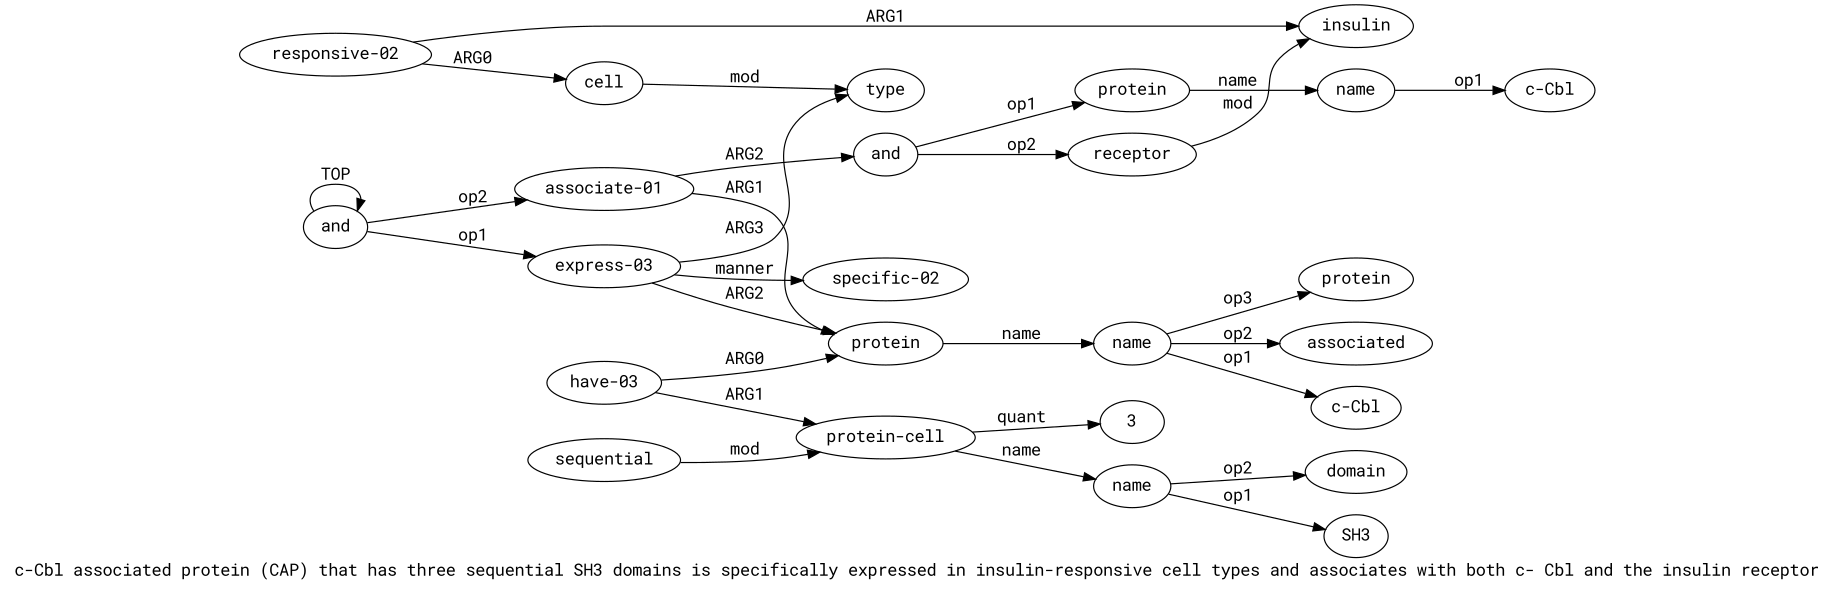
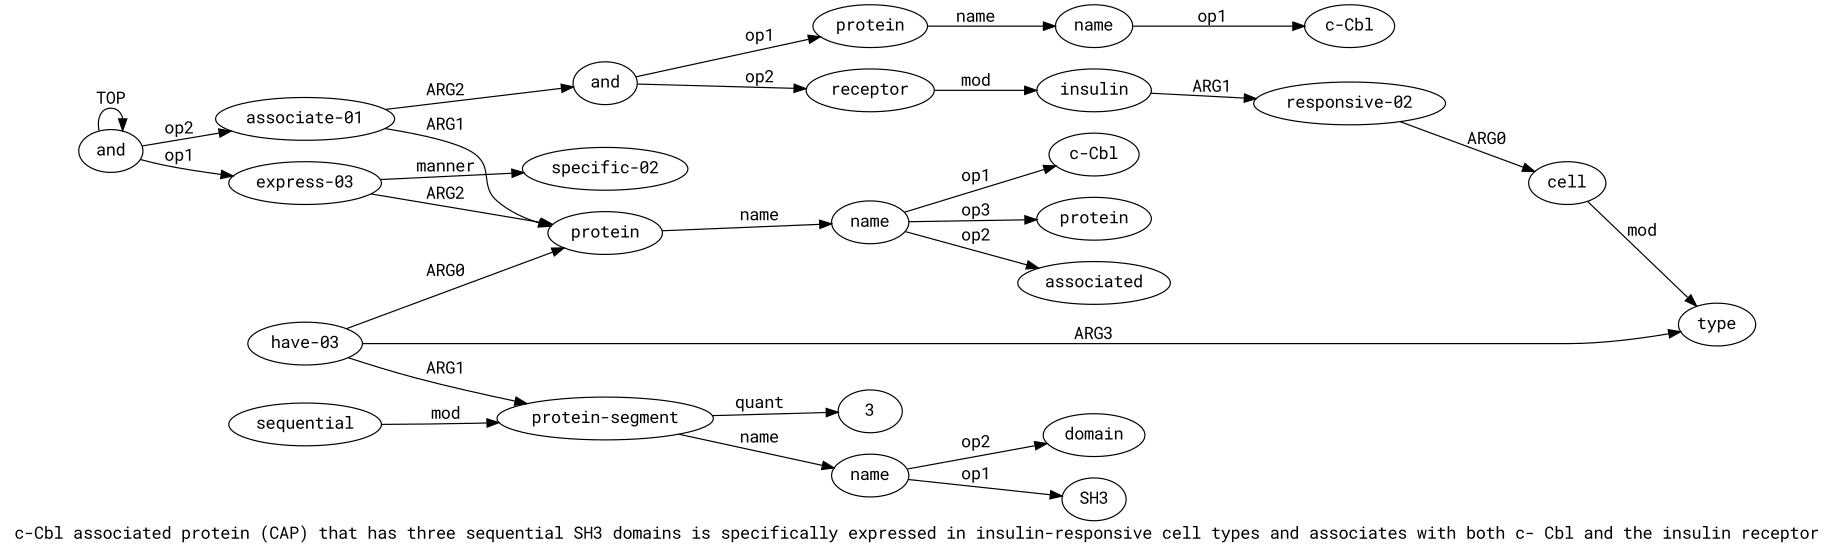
  digraph {
    fontname="Roboto Mono"
    label="c-Cbl associated protein (CAP) that has three sequential SH3 domains is specifically expressed in insulin-responsive cell types and associates with both c- Cbl and the insulin receptor"
    rankdir=LR
    node [color=black fontname="Roboto Mono" gold_ind=-1 gold_label=protein test_ind=-1 test_label=protein]
    edge [color=black fontname="Roboto Mono" gold_label=op1 test_label=op1]
    n1 [label=protein]
    n2 [gold_label="c-Cbl" label="c-Cbl" test_label="c-Cbl"]
    n3 [gold_label=domain label=domain test_label=domain]
    n4 [gold_label=associated label=associated test_label=associated]
    n5 [gold_ind=15 label=protein test_ind=15]
    n6 [gold_ind=16 gold_label=name label=name test_ind=16 test_label=name]
    n7 [gold_ind=14 gold_label=and label=and test_ind=14 test_label=and]
    n8 [gold_ind=17 gold_label=receptor label=receptor test_ind=17 test_label=receptor]
    n9 [gold_ind=11 gold_label=insulin label=insulin test_ind=11 test_label=insulin]
    n10 [gold_ind=10 gold_label="responsive-02" label="responsive-02" test_ind=10 test_label="responsive-02"]
    n11 [gold_ind=9 gold_label=cell label=cell test_ind=9 test_label=cell]
    n12 [gold_ind=8 gold_label=type label=type test_ind=8 test_label=type]
    n13 [gold_ind=13 gold_label="associate-01" label="associate-01" test_ind=13 test_label="associate-01"]
    n14 [gold_ind=2 label=protein test_ind=2]
    n15 [gold_ind=3 gold_label=name label=name test_ind=3 test_label=name]
    n16 [gold_label="c-Cbl" label="c-Cbl" test_label="c-Cbl"]
    n17 [gold_ind=12 gold_label="specific-02" label="specific-02" test_ind=12 test_label="specific-02"]
    n18 [gold_ind=1 gold_label="express-03" label="express-03" test_ind=1 test_label="express-03"]
    n19 [gold_label=3 label=3 test_label=3]
-   n20 [gold_ind=5 gold_label="protein-segment" label="protein-cell" test_ind=5 test_label="protein-segment"]
+   n20 [gold_ind=5 gold_label="protein-segment" label="protein-segment" test_ind=5 test_label="protein-segment"]
    n21 [gold_ind=6 gold_label=name label=name test_ind=6 test_label=name]
    n22 [gold_ind=7 gold_label=sequential label=sequential test_ind=7 test_label=sequential]
    n23 [gold_label=SH3 label=SH3 test_label=SH3]
    n24 [gold_ind=4 gold_label="have-03" label="have-03" test_ind=4 test_label="have-03"]
    n25 [gold_ind=0 gold_label=and label=and test_ind=0 test_label=and]
    n5 -> n6 [gold_label=name label=name test_label=name]
    n6 -> n2 [label=op1]
    n7 -> n5 [label=op1]
    n7 -> n8 [gold_label=op2 label=op2 test_label=op2]
    n8 -> n9 [gold_label=mod label=mod test_label=mod]
-   n10 -> n9 [gold_label=ARG1 label=ARG1 test_label=ARG1]
+   n9 -> n10 [gold_label=ARG1 label=ARG1 test_label=ARG1]
    n10 -> n11 [gold_label=ARG0 label=ARG0 test_label=ARG0]
    n11 -> n12 [gold_label=mod label=mod test_label=mod]
    n13 -> n7 [gold_label=ARG2 label=ARG2 test_label=ARG2]
    n13 -> n14 [gold_label=ARG1 label=ARG1 test_label=ARG1]
    n14 -> n15 [gold_label=name label=name test_label=name]
    n15 -> n1 [gold_label=op3 label=op3 test_label=op3]
    n15 -> n4 [gold_label=op2 label=op2 test_label=op2]
    n15 -> n16 [label=op1]
-   n18 -> n12 [gold_label=ARG3 label=ARG3 test_label=ARG3]
+   n24 -> n12 [gold_label=ARG3 label=ARG3 test_label=ARG3]
    n18 -> n14 [gold_label=ARG2 label=ARG2 test_label=ARG2]
    n18 -> n17 [gold_label=manner label=manner test_label=manner]
    n20 -> n19 [gold_label=quant label=quant test_label=quant]
    n20 -> n21 [gold_label=name label=name test_label=name]
    n21 -> n3 [gold_label=op2 label=op2 test_label=op2]
    n21 -> n23 [label=op1]
    n22 -> n20 [gold_label=mod label=mod test_label=mod]
    n24 -> n14 [gold_label=ARG0 label=ARG0 test_label=ARG0]
    n24 -> n20 [gold_label=ARG1 label=ARG1 test_label=ARG1]
    n25 -> n13 [gold_label=op2 label=op2 test_label=op2]
    n25 -> n18 [label=op1]
    n25 -> n25 [gold_label=TOP label=TOP test_label=TOP]
  }
